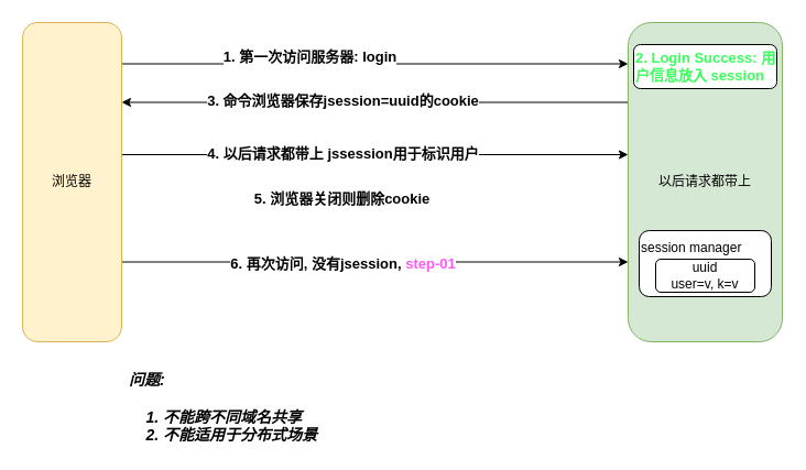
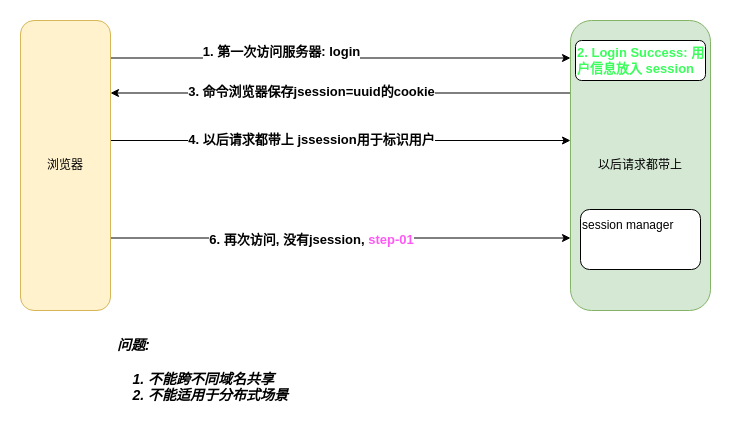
  <mxCell id="0" />
  <mxCell id="1" parent="0" />
  <mxCell id="2" style="edgeStyle=orthogonalEdgeStyle;rounded=0;orthogonalLoop=1;jettySize=auto;html=1;exitX=1;exitY=0.25;exitDx=0;exitDy=0;entryX=0;entryY=0.25;entryDx=0;entryDy=0;" edge="1" parent="1"><mxGeometry relative="1" as="geometry"><mxPoint x="110" y="57.5" as="sourcePoint" /><mxPoint x="570" y="57.5" as="targetPoint" /></mxGeometry></mxCell>
  <mxCell id="3" value="&lt;b&gt;&lt;font style=&quot;font-size: 13px&quot;&gt;1. 第一次访问服务器: login&lt;/font&gt;&lt;/b&gt;" style="edgeLabel;html=1;align=center;verticalAlign=middle;resizable=0;points=[];" vertex="1" connectable="0" parent="2"><mxGeometry x="-0.744" y="-1" relative="1" as="geometry"><mxPoint x="111" y="-8.5" as="offset" /></mxGeometry></mxCell>
  <mxCell id="4" style="edgeStyle=orthogonalEdgeStyle;rounded=0;orthogonalLoop=1;jettySize=auto;html=1;" edge="1" parent="1"><mxGeometry relative="1" as="geometry"><mxPoint x="110" y="140" as="sourcePoint" /><mxPoint x="570" y="140" as="targetPoint" /></mxGeometry></mxCell>
  <mxCell id="5" value="&lt;b&gt;&lt;font style=&quot;font-size: 13px&quot;&gt;4. 以后请求都带上 jssession用于标识用户&lt;/font&gt;&lt;/b&gt;" style="edgeLabel;html=1;align=center;verticalAlign=middle;resizable=0;points=[];" vertex="1" connectable="0" parent="4"><mxGeometry x="-0.709" y="2" relative="1" as="geometry"><mxPoint x="133" as="offset" /></mxGeometry></mxCell>
  <mxCell id="6" style="edgeStyle=orthogonalEdgeStyle;rounded=0;orthogonalLoop=1;jettySize=auto;html=1;exitX=1;exitY=0.75;exitDx=0;exitDy=0;entryX=0;entryY=0.75;entryDx=0;entryDy=0;" edge="1" parent="1" source="8" target="11"><mxGeometry relative="1" as="geometry" /></mxCell>
  <mxCell id="7" value="&lt;b style=&quot;font-size: 13px&quot;&gt;6. 再次访问, 没有jsession, &lt;font color=&quot;#ff59f4&quot; style=&quot;font-size: 13px&quot;&gt;step-01&lt;/font&gt;&lt;/b&gt;" style="edgeLabel;html=1;align=center;verticalAlign=middle;resizable=0;points=[];" vertex="1" connectable="0" parent="6"><mxGeometry x="-0.709" relative="1" as="geometry"><mxPoint x="133" y="1" as="offset" /></mxGeometry></mxCell>
  <mxCell id="8" value="浏览器" style="rounded=1;whiteSpace=wrap;html=1;fillColor=#fff2cc;strokeColor=#d6b656;" vertex="1" parent="1"><mxGeometry x="20" y="20" width="90" height="290" as="geometry" /></mxCell>
  <mxCell id="9" style="edgeStyle=orthogonalEdgeStyle;rounded=0;orthogonalLoop=1;jettySize=auto;html=1;exitX=0;exitY=0.25;exitDx=0;exitDy=0;entryX=1;entryY=0.25;entryDx=0;entryDy=0;" edge="1" parent="1" source="11" target="8"><mxGeometry relative="1" as="geometry" /></mxCell>
  <mxCell id="10" value="&lt;b&gt;&lt;font style=&quot;font-size: 13px&quot;&gt;3. 命令浏览器保存jsession=uuid的cookie&lt;/font&gt;&lt;/b&gt;" style="edgeLabel;html=1;align=center;verticalAlign=middle;resizable=0;points=[];" vertex="1" connectable="0" parent="9"><mxGeometry x="0.674" y="3" relative="1" as="geometry"><mxPoint x="125" y="-5.5" as="offset" /></mxGeometry></mxCell>
  <mxCell id="11" value="以后请求都带上" style="rounded=1;whiteSpace=wrap;html=1;fillColor=#d5e8d4;strokeColor=#82b366;" vertex="1" parent="1"><mxGeometry x="570" y="20" width="140" height="290" as="geometry" /></mxCell>
  <mxCell id="12" value="&lt;b&gt;&lt;font style=&quot;font-size: 13px&quot; color=&quot;#38ff59&quot;&gt;2. Login Success: 用户信息放入 session&lt;/font&gt;&lt;/b&gt;" style="rounded=1;whiteSpace=wrap;html=1;align=left;" vertex="1" parent="1"><mxGeometry x="575" y="40" width="130" height="40" as="geometry" /></mxCell>
- <mxCell id="13" value="&lt;b style=&quot;font-size: 11px&quot;&gt;&lt;font style=&quot;font-size: 13px&quot;&gt;5. 浏览器关闭则删除cookie&lt;/font&gt;&lt;/b&gt;" style="text;html=1;align=center;verticalAlign=middle;resizable=0;points=[];autosize=1;" vertex="1" parent="1"><mxGeometry x="220" y="170" width="180" height="20" as="geometry" /></mxCell>
  <mxCell id="14" value="&lt;b style=&quot;font-size: 14px&quot;&gt;&lt;i&gt;问题:&amp;nbsp;&lt;br&gt;&lt;br&gt;&amp;nbsp; &amp;nbsp; 1. 不能跨不同域名共享&lt;br&gt;&amp;nbsp; &amp;nbsp; 2. 不能适用于分布式场景&lt;br&gt;&lt;/i&gt;&lt;/b&gt;" style="text;html=1;align=left;verticalAlign=middle;resizable=0;points=[];autosize=1;" vertex="1" parent="1"><mxGeometry x="115" y="335" width="190" height="70" as="geometry" /></mxCell>
  <mxCell id="15" value="session manager&lt;br&gt;&lt;br&gt;&lt;br&gt;" style="rounded=1;whiteSpace=wrap;html=1;align=left;" vertex="1" parent="1"><mxGeometry x="580" y="209" width="120" height="60" as="geometry" /></mxCell>
- <mxCell id="16" value="uuid&lt;br&gt;user=v, k=v" style="rounded=1;whiteSpace=wrap;html=1;" vertex="1" parent="1"><mxGeometry x="595" y="235" width="90" height="30" as="geometry" /></mxCell>
